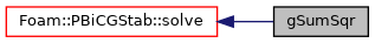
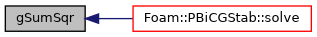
  digraph {
    rankdir=LR
    node [fontname=Helvetica fontsize=10 shape=record]
    n1 [color=black fillcolor=grey75 fontcolor=black height=0.2 label=gSumSqr style=filled width=0.4]
    n2 [color=red height=0.2 label="Foam::PBiCGStab::solve" width=0.4]
-   n2 -> n1 [color=midnightblue dir=back fontname=Helvetica fontsize=10 labelfontname=Helvetica labelfontsize=10 style=solid]
+   n1 -> n2 [color=midnightblue dir=back fontname=Helvetica fontsize=10 labelfontname=Helvetica labelfontsize=10 style=solid]
  }
